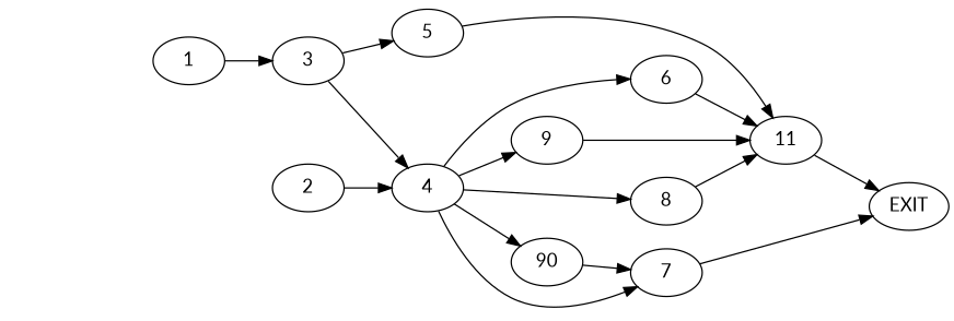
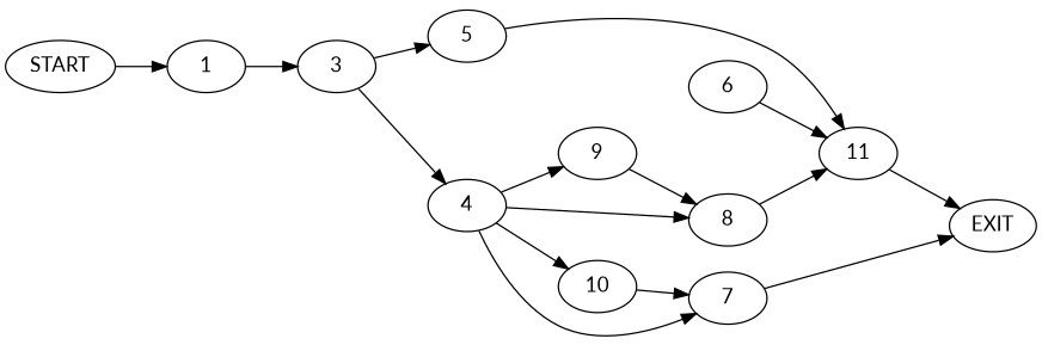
  digraph {
    fontname=Lato
    rankdir=LR
    node [fontname=Lato]
    edge [fontname=Lato]
+   n1 [label=START]
    1
    3
    n4 [label=EXIT]
-   2
    4
    5
    6
    7
    8
    9
-   10 [label=90]
+   10
    11
+   n1 -> 1
    1 -> 3
    3 -> 4
    3 -> 5
-   2 -> 4
-   4 -> 6
    4 -> 7
    4 -> 8
    4 -> 9
    4 -> 10
    5 -> 11
    6 -> 11
    7 -> n4
    8 -> 11
-   9 -> 11
+   9 -> 8
    10 -> 7
    11 -> n4
  }
